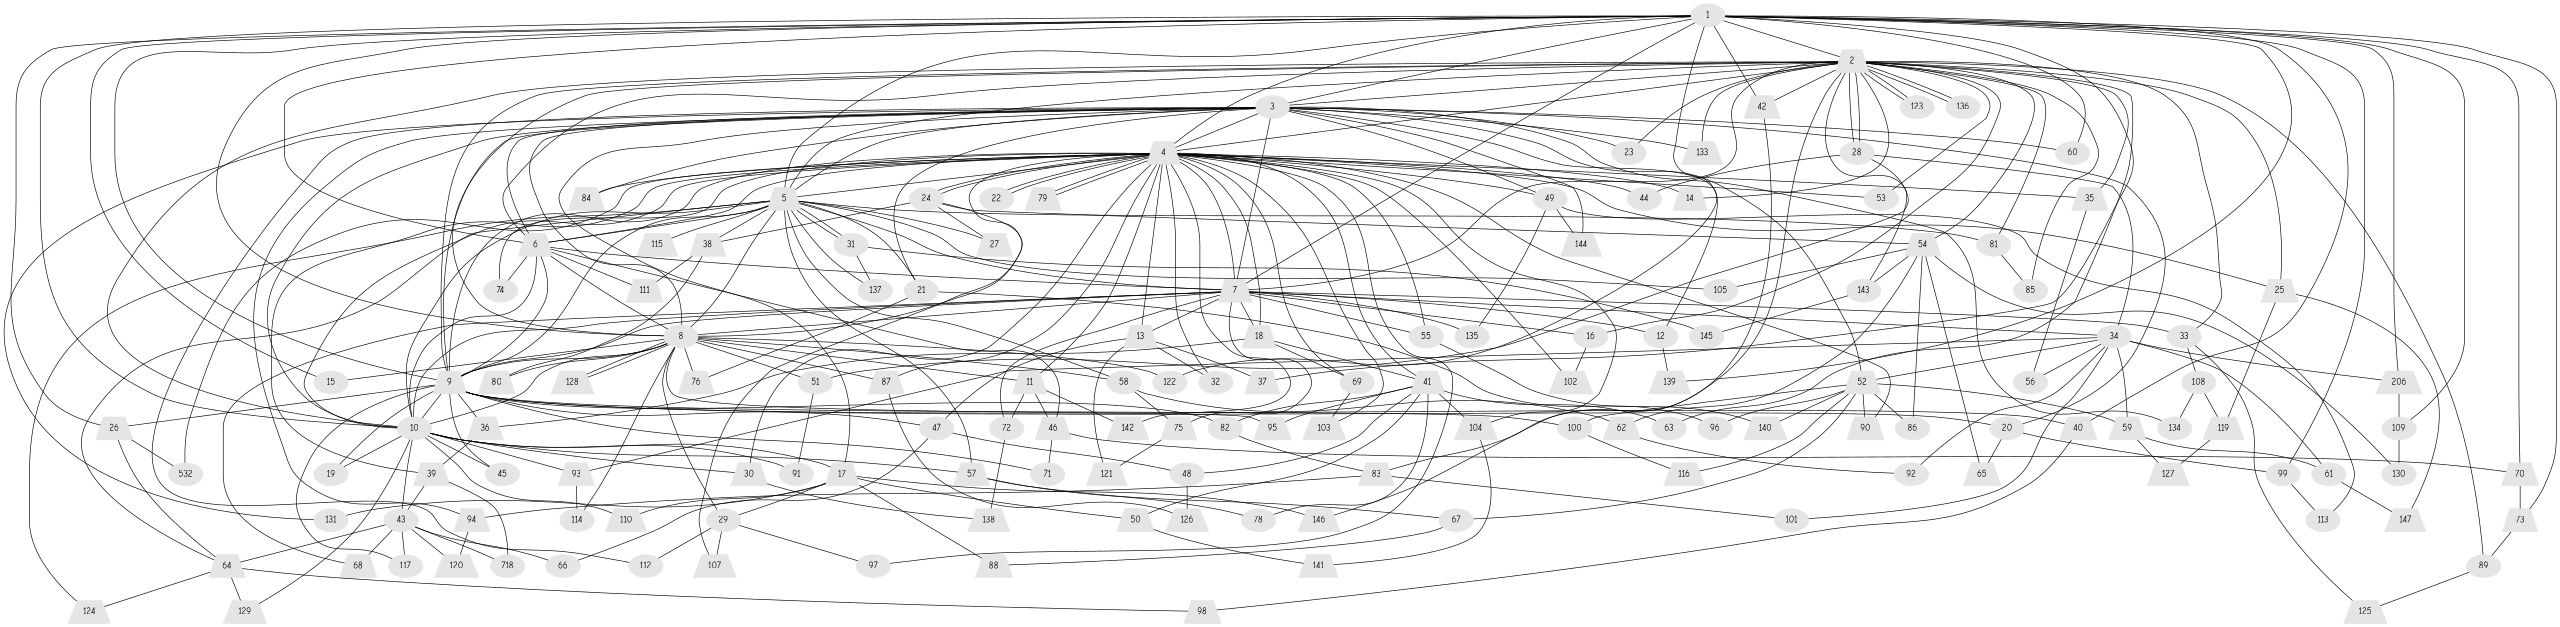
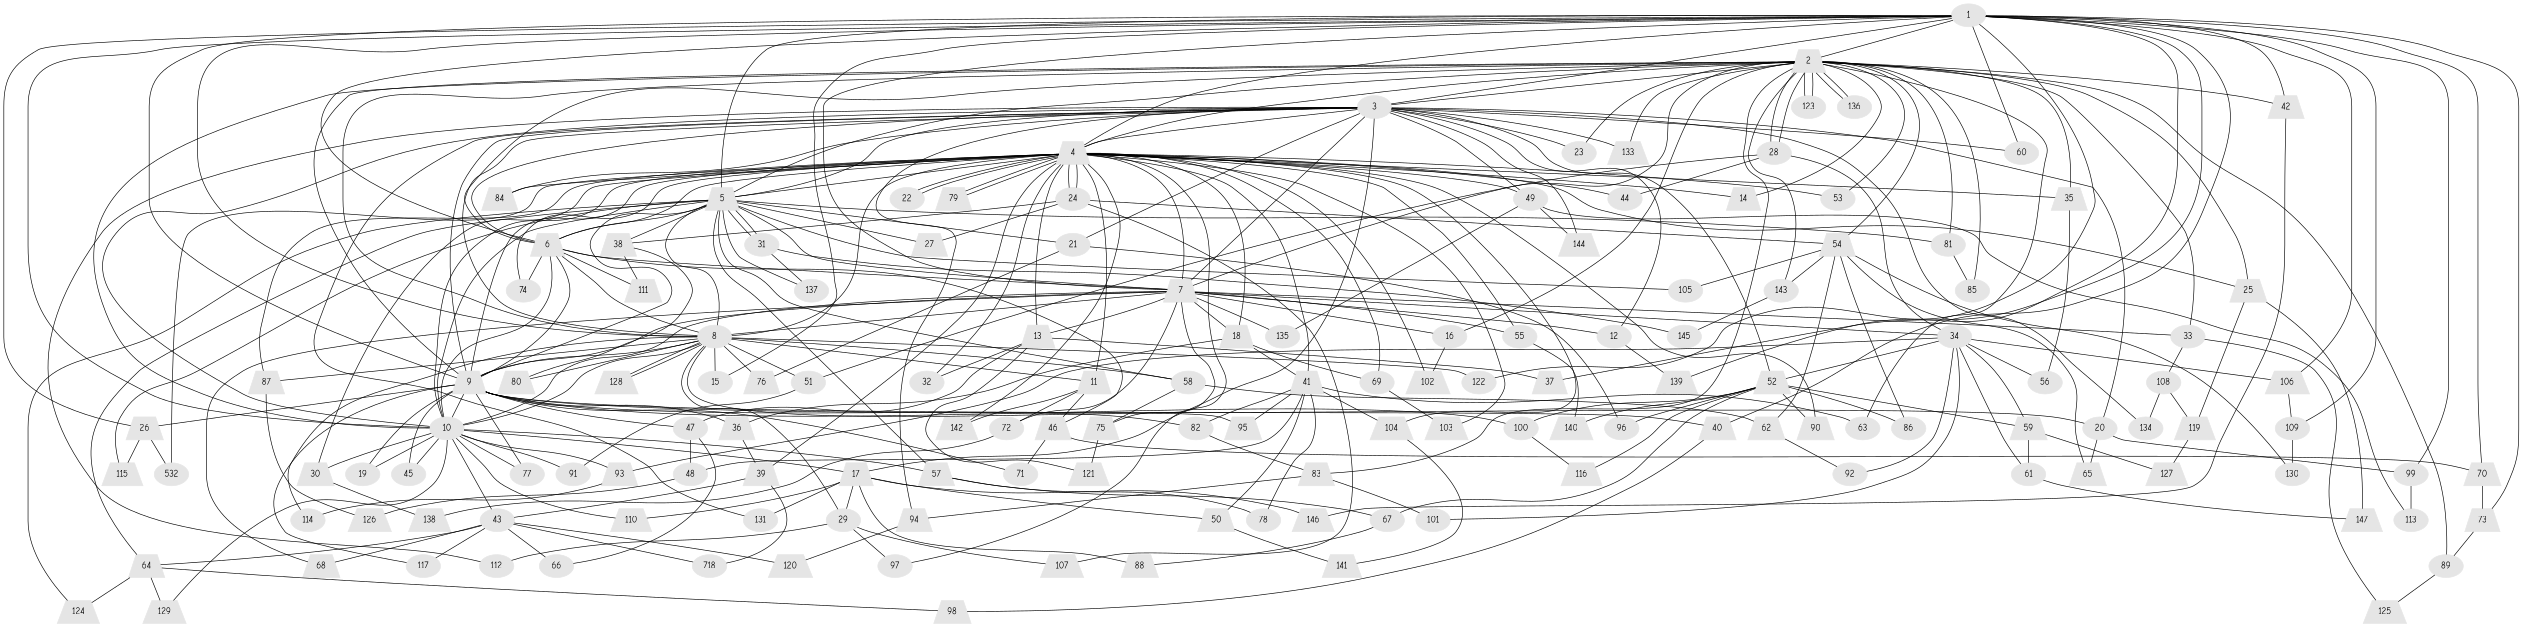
  graph {
    fontname="Comic Neue"
    node [color=gray90 fontname="Comic Neue" shape=trapezium style=filled]
    edge [fontname="Comic Neue"]
    1 [shape=ellipse]
    2
    3 [shape=ellipse]
    4
    5
    6
    7
    8 [shape=ellipse]
    9
    10 [shape=ellipse]
    15 [shape=ellipse]
    26
    37
    40
    42
    60 [shape=ellipse]
    70
    73
    99 [shape=ellipse]
-   106 [label=206]
+   106
    109 [shape=ellipse]
    122 [shape=ellipse]
    139
    14
    16 [shape=ellipse]
    23 [shape=ellipse]
    25
    28 [shape=ellipse]
    33 [shape=ellipse]
    35
    53 [shape=ellipse]
    54
    63 [shape=ellipse]
    81 [shape=ellipse]
    83
    85 [shape=ellipse]
    89 [shape=ellipse]
    123 [shape=ellipse]
    133
    136 [shape=ellipse]
    143 [shape=ellipse]
    12 [shape=ellipse]
    17
    20 [shape=ellipse]
    21 [shape=ellipse]
    49 [shape=ellipse]
    52
    84
    94
    112 [shape=ellipse]
    131 [shape=ellipse]
    134 [shape=ellipse]
    144
    11
    13
    18
    22 [shape=ellipse]
    24 [shape=ellipse]
    30
    32 [shape=ellipse]
    39
    41
    44 [shape=ellipse]
    55 [shape=ellipse]
    69 [shape=ellipse]
    74 [shape=ellipse]
    79
    87
    90
    97 [shape=ellipse]
    102
    103
    104
    n74 [label=532 shape=ellipse]
    142
    27
    31 [shape=ellipse]
    38
    57
    58 [shape=ellipse]
    64
    105 [shape=ellipse]
    115
    124
    137 [shape=ellipse]
    46
    111
    34 [shape=ellipse]
    68
    72 [shape=ellipse]
    75
    135 [shape=ellipse]
    29 [shape=ellipse]
    51 [shape=ellipse]
    76
    80
    95
    114 [shape=ellipse]
    128
    19 [shape=ellipse]
    36
    45 [shape=ellipse]
    47 [shape=ellipse]
    71 [shape=ellipse]
+   77 [shape=ellipse]
    82 [shape=ellipse]
    100 [shape=ellipse]
    117 [shape=ellipse]
    43 [shape=ellipse]
    91 [shape=ellipse]
    93
    110
    129
    98
    146
    113 [shape=ellipse]
    130 [shape=ellipse]
    119
    147
    108 [shape=ellipse]
    125
    56 [shape=ellipse]
    65
    86 [shape=ellipse]
    62
    101 [shape=ellipse]
    145 [shape=ellipse]
    50
    88
    96 [shape=ellipse]
    59
    67 [shape=ellipse]
    116
    140
    120
    121
    107
    138
    n139 [label=718 shape=ellipse]
    48 [shape=ellipse]
    78 [shape=ellipse]
    126
    141
    61 [shape=ellipse]
    92 [shape=ellipse]
    66 [shape=ellipse]
    127
    1 -- 2
    1 -- 3
    1 -- 4
    1 -- 5
    1 -- 6
    1 -- 7
    1 -- 8
    1 -- 9
    1 -- 10
    1 -- 15
    1 -- 26
    1 -- 37
    1 -- 40
    1 -- 42
    1 -- 60
    1 -- 70
    1 -- 73
    1 -- 99
    1 -- 106
    1 -- 109
    1 -- 122
    1 -- 139
    2 -- 3
    2 -- 4
    2 -- 5
    2 -- 6
    2 -- 7
    2 -- 8
    2 -- 9
    2 -- 10
    2 -- 42
    2 -- 14
    2 -- 16
    2 -- 23
    2 -- 25
    2 -- 28
    2 -- 28
    2 -- 33
    2 -- 35
    2 -- 53
    2 -- 54
    2 -- 63
    2 -- 81
    2 -- 83
    2 -- 85
    2 -- 89
    2 -- 123
    2 -- 123
    2 -- 133
    2 -- 136
    2 -- 136
    2 -- 143
    3 -- 4
    3 -- 5
    3 -- 6
    3 -- 7
    3 -- 8
    3 -- 9
    3 -- 10
    3 -- 60
    3 -- 23
    3 -- 133
    3 -- 12
    3 -- 17
    3 -- 20
    3 -- 21
    3 -- 49
    3 -- 52
    3 -- 84
    3 -- 94
    3 -- 112
    3 -- 131
    3 -- 134
    3 -- 144
    4 -- 5
    4 -- 6
    4 -- 7
    4 -- 8
    4 -- 9
    4 -- 10
    4 -- 14
    4 -- 25
    4 -- 35
    4 -- 53
    4 -- 49
    4 -- 84
    4 -- 11
    4 -- 13
    4 -- 18
    4 -- 22
    4 -- 22
    4 -- 24
    4 -- 24
    4 -- 30
    4 -- 32
    4 -- 39
    4 -- 41
    4 -- 44
    4 -- 55
    4 -- 69
    4 -- 74
    4 -- 79
    4 -- 79
    4 -- 87
    4 -- 90
    4 -- 97
    4 -- 102
    4 -- 103
    4 -- 104
    4 -- n74
    4 -- 142
    5 -- 6
    5 -- 7
    5 -- 8
    5 -- 9
    5 -- 10
    5 -- 81
    5 -- 21
    5 -- 27
    5 -- 31
    5 -- 31
    5 -- 38
    5 -- 57
    5 -- 58
    5 -- 64
    5 -- 105
    5 -- 115
    5 -- 124
    5 -- 137
    6 -- 7
    6 -- 8
    6 -- 9
    6 -- 10
    6 -- 74
    6 -- 46
    6 -- 111
    7 -- 8
    7 -- 9
    7 -- 10
    7 -- 16
    7 -- 33
    7 -- 12
    7 -- 13
    7 -- 18
    7 -- 55
    7 -- 34
    7 -- 68
    7 -- 72
    7 -- 75
    7 -- 135
    8 -- 9
    8 -- 10
    8 -- 15
    8 -- 122
    8 -- 11
    8 -- 87
    8 -- 58
    8 -- 29
    8 -- 51
    8 -- 76
    8 -- 80
    8 -- 95
    8 -- 114
    8 -- 128
    8 -- 128
    9 -- 10
    9 -- 26
    9 -- 40
    9 -- 20
    9 -- 19
    9 -- 36
    9 -- 45
    9 -- 47
    9 -- 71
+   9 -- 77
    9 -- 82
    9 -- 100
    9 -- 117
    10 -- 17
    10 -- 30
    10 -- 57
    10 -- 19
    10 -- 45
+   10 -- 77
    10 -- 43
    10 -- 91
    10 -- 93
    10 -- 110
    10 -- 129
    26 -- n74
-   26 -- 64
+   26 -- 115
    40 -- 98
    42 -- 146
    70 -- 73
    73 -- 89
    99 -- 113
    106 -- 109
    109 -- 130
    16 -- 102
    25 -- 119
    25 -- 147
    28 -- 44
    28 -- 34
    28 -- 51
    33 -- 108
    33 -- 125
    35 -- 56
    54 -- 143
    54 -- 105
    54 -- 130
    54 -- 65
    54 -- 86
    54 -- 62
    81 -- 85
    83 -- 94
    83 -- 101
    89 -- 125
    143 -- 145
    12 -- 139
    17 -- 131
    17 -- 29
    17 -- 110
    17 -- 146
    17 -- 50
    17 -- 88
    20 -- 99
    20 -- 65
    21 -- 76
    21 -- 96
    49 -- 144
    49 -- 135
    49 -- 113
    52 -- 90
    52 -- 100
    52 -- 86
    52 -- 96
    52 -- 59
    52 -- 67
    52 -- 116
    52 -- 140
    94 -- 120
    11 -- 142
    11 -- 46
    11 -- 72
    13 -- 37
    13 -- 32
    13 -- 47
    13 -- 121
    18 -- 41
    18 -- 69
    18 -- 36
    24 -- 54
    24 -- 27
    24 -- 38
    24 -- 107
    30 -- 138
    39 -- 43
    39 -- n139
    41 -- 63
    41 -- 104
    41 -- 95
    41 -- 82
    41 -- 50
    41 -- 48
    41 -- 78
    55 -- 140
    69 -- 103
    87 -- 126
    104 -- 141
    31 -- 137
    31 -- 145
    38 -- 111
    38 -- 80
    57 -- 67
    57 -- 78
    58 -- 75
    58 -- 62
    64 -- 124
    64 -- 129
    64 -- 98
    46 -- 70
    46 -- 71
    34 -- 106
    34 -- 52
    34 -- 93
    34 -- 56
    34 -- 101
    34 -- 59
    34 -- 61
    34 -- 92
    72 -- 138
    75 -- 121
    29 -- 112
    29 -- 97
    29 -- 107
    51 -- 91
    36 -- 39
    47 -- 48
    47 -- 66
    82 -- 83
    100 -- 116
    43 -- 64
    43 -- 68
    43 -- 117
    43 -- 120
    43 -- n139
    43 -- 66
    93 -- 114
    119 -- 127
    108 -- 134
    108 -- 119
    62 -- 92
    50 -- 141
    59 -- 61
    59 -- 127
    67 -- 88
    48 -- 126
    61 -- 147
  }
